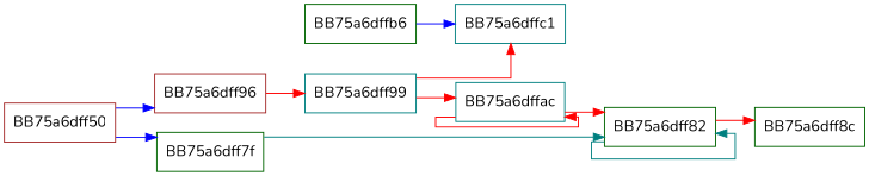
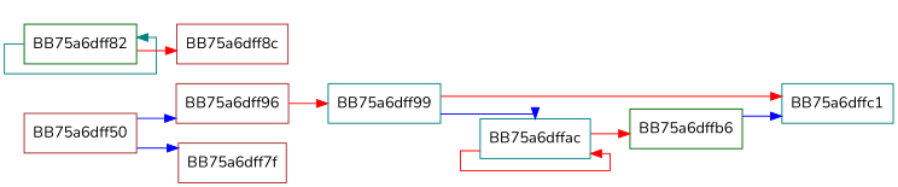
  digraph {
    fontname=Nunito
    rankdir=LR
    splines=ortho
    node [color=darkgreen fontname=Nunito shape=box]
    edge [color=red fontname=Nunito]
    BB75a6dff50 [color=brown]
    BB75a6dff96 [color=brown]
-   BB75a6dff7f
+   BB75a6dff7f [color=brown]
    BB75a6dff99 [color=teal]
    BB75a6dff82
    BB75a6dffc1 [color=teal]
    BB75a6dffac [color=teal]
-   BB75a6dff8c
+   BB75a6dff8c [color=brown]
    BB75a6dffb6
    BB75a6dff50 -> BB75a6dff96 [color=blue]
    BB75a6dff50 -> BB75a6dff7f [color=blue]
    BB75a6dff96 -> BB75a6dff99
-   BB75a6dff7f -> BB75a6dff82 [color=teal]
    BB75a6dff99 -> BB75a6dffc1
-   BB75a6dff99 -> BB75a6dffac
+   BB75a6dff99 -> BB75a6dffac [color=blue]
    BB75a6dff82 -> BB75a6dff82 [color=teal]
    BB75a6dff82 -> BB75a6dff8c
    BB75a6dffac -> BB75a6dffac
-   BB75a6dffac -> BB75a6dff82
+   BB75a6dffac -> BB75a6dffb6
    BB75a6dffb6 -> BB75a6dffc1 [color=blue]
  }
